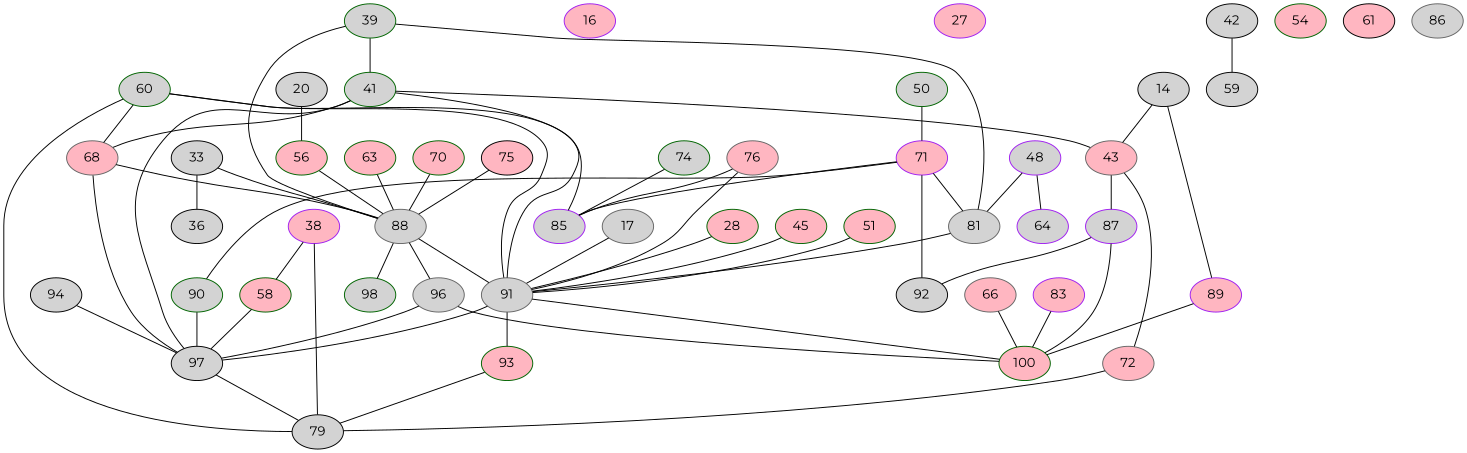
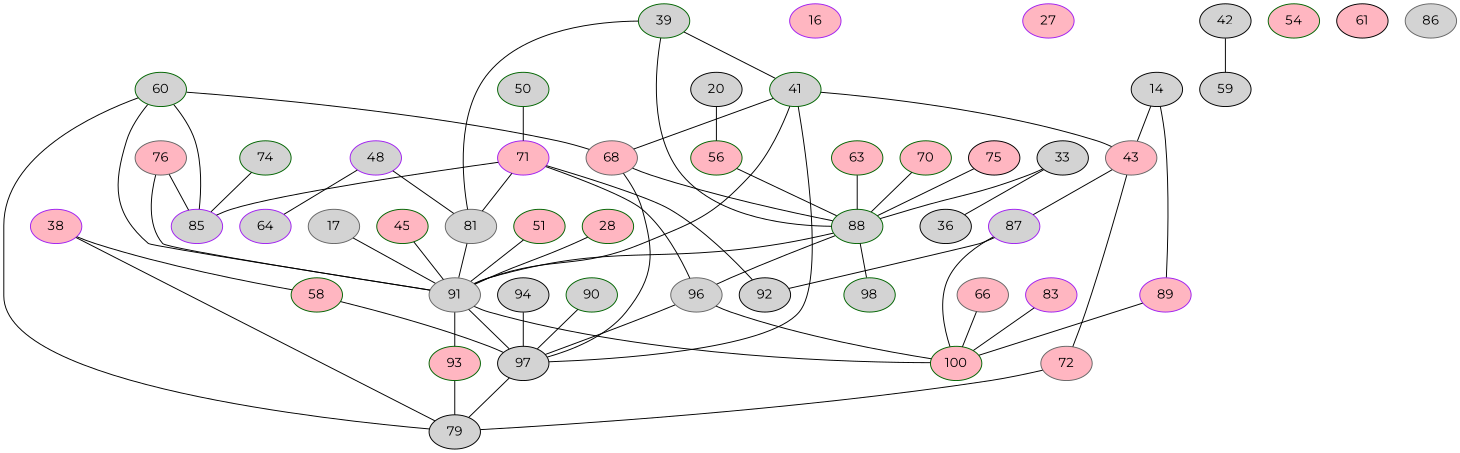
  graph {
    fontname=Montserrat
    node [color=darkgreen fillcolor=lightgrey fontname=Montserrat style=filled]
    edge [fontname=Montserrat]
    14 [color=black]
    43 [color=gray40 fillcolor=lightpink]
    89 [color=purple fillcolor=lightpink]
    72 [color=gray40 fillcolor=lightpink super="+47"]
    87 [color=purple super="+23+22+82+80"]
    100 [fillcolor=lightpink super="+84"]
    16 [color=purple fillcolor=lightpink]
    91 [color=gray40 super="+3+79"]
    97 [color=black super="+95+73"]
    93 [fillcolor=lightpink super="+69"]
    17 [color=gray40]
    20 [color=black]
    56 [fillcolor=lightpink]
-   88 [color=gray40 super="+30+35+62+67"]
+   88 [super="+30+35+62+67"]
    27 [color=purple fillcolor=lightpink]
    28 [fillcolor=lightpink]
    33 [color=black]
    36 [color=black]
    96 [color=gray40 super="+77"]
    98
    38 [color=purple fillcolor=lightpink]
    58 [fillcolor=lightpink]
    n23 [color=black label=79 super="+78+49"]
    41 [super="+8+21"]
    68 [color=gray40 fillcolor=lightpink]
    39
    81 [color=gray40 super="+57"]
    42 [color=black]
    59 [color=black]
    92 [color=black super="+46"]
    45 [fillcolor=lightpink]
    48 [color=purple super="+9"]
    64 [color=purple]
    71 [color=purple fillcolor=lightpink]
    50
    85 [color=purple super="+40+44"]
    51 [fillcolor=lightpink]
    54 [fillcolor=lightpink]
    60
    61 [color=black fillcolor=lightpink]
    63 [fillcolor=lightpink]
    66 [color=gray40 fillcolor=lightpink]
    70 [fillcolor=lightpink]
    74
    75 [color=black fillcolor=lightpink]
    76 [color=gray40 fillcolor=lightpink]
    83 [color=purple fillcolor=lightpink]
    86 [color=gray40]
    90
    94 [color=black]
    14 -- 43
    14 -- 89
    43 -- 72
    43 -- 87
    89 -- 100
    72 -- n23
    87 -- 100
    87 -- 92
    91 -- 100
    91 -- 97 [weight=2]
    91 -- 93 [weight=4]
    97 -- n23
    93 -- n23
    17 -- 91
    20 -- 56
    56 -- 88
    88 -- 91 [weight=4]
    88 -- 96
    88 -- 98
    28 -- 91
    33 -- 88
    33 -- 36
    96 -- 100
    96 -- 97
    38 -- 58
    38 -- n23
    58 -- 97
    41 -- 43 [weight=2]
    41 -- 91
    41 -- 97 [weight=2]
    41 -- 68 [weight=2]
    68 -- 97
    68 -- 88
    39 -- 88
    39 -- 41
    39 -- 81
    81 -- 91
    42 -- 59
    45 -- 91
    48 -- 81
    48 -- 64
-   71 -- 90
+   71 -- 96
    71 -- 81 [weight=2]
    71 -- 92
    71 -- 85
    50 -- 71
    51 -- 91
    60 -- 91
    60 -- n23
    60 -- 68
    60 -- 85
    63 -- 88 [weight=2]
    66 -- 100
    70 -- 88
    74 -- 85
    75 -- 88
    76 -- 91
    76 -- 85
    83 -- 100
    90 -- 97
    94 -- 97 [weight=2]
  }
